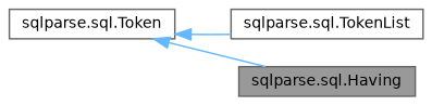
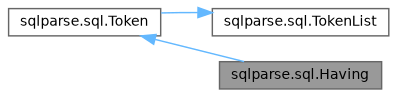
  digraph {
    rankdir=LR
    node [color=gray40 fillcolor=white fontname=Helvetica fontsize=10 shape=box style=filled]
    edge [color=steelblue1 dir=back fontname=Helvetica fontsize=10 labelfontname=Helvetica labelfontsize=10 style=solid]
    n1 [fillcolor=grey60 fontcolor=black height=0.2 label="sqlparse.sql.Having" width=0.4]
    n2 [height=0.2 label="sqlparse.sql.TokenList" width=0.4]
    n3 [height=0.2 label="sqlparse.sql.Token" width=0.4]
    n3 -> n1
-   n3 -> n2
+   n2 -> n3
  }
